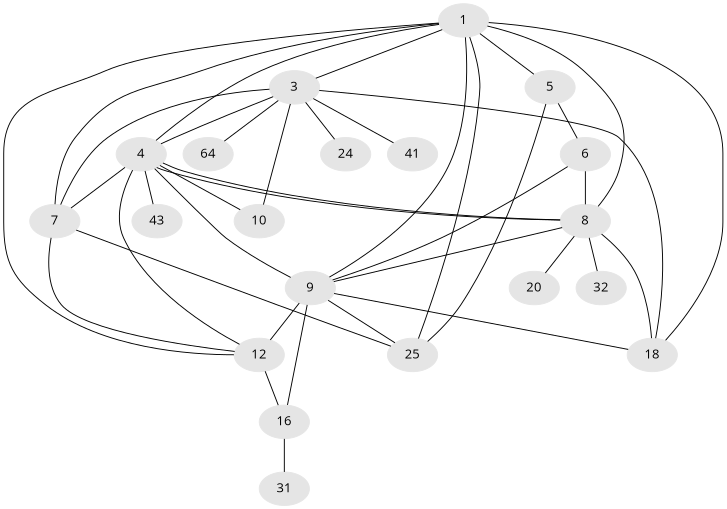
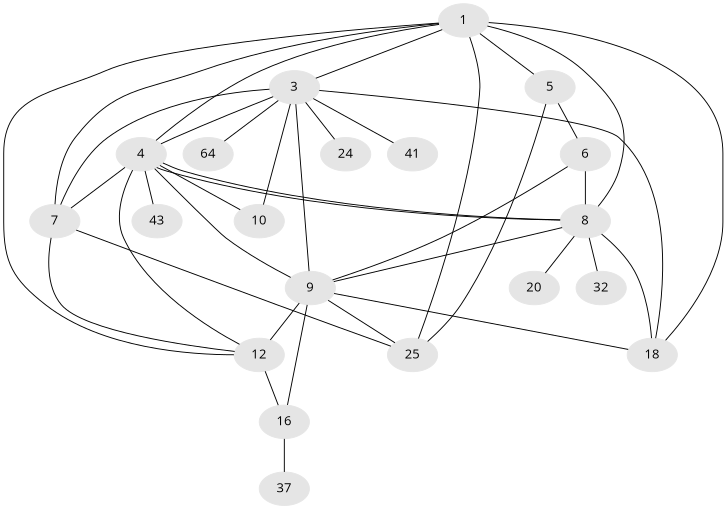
  graph {
    fontname="Open Sans"
    node [color=gray90 fontname="Open Sans" style=filled]
    edge [fontname="Open Sans"]
    1 [super="+2"]
    3
    4 [super="+51+26"]
    5 [super="+25+15"]
    7 [super="+63"]
    8 [super="+11+14+38"]
    12 [super="+52"]
    18 [super="+22+61"]
    n9 [label=25 super="+42"]
    9 [super="+13+28+19+40+34+17"]
    10
    24
    41
    64
    43 [super="+47"]
    6 [super="+31+30"]
    20
    32
    16
-   37 [label=31]
+   37
    1 -- 3
    1 -- 4
    1 -- 5 [weight=2]
    1 -- 7
    1 -- 8
    1 -- 12
    1 -- 18
    1 -- n9
    3 -- 4
    3 -- 7
    3 -- 18
-   1 -- 9 [weight=2]
+   3 -- 9 [weight=2]
    3 -- 10
    3 -- 24
    3 -- 41
    3 -- 64
    4 -- 7
    4 -- 8 [weight=3]
    4 -- 8
    4 -- 12
    4 -- 9 [weight=2]
    4 -- 10
    4 -- 43
    5 -- n9
    5 -- 6
    7 -- 12
    7 -- n9
    8 -- 18 [weight=3]
    8 -- 9
    8 -- 20
    8 -- 32
    12 -- 16
    9 -- 12 [weight=3]
    9 -- 18
    9 -- n9
    9 -- 16
    6 -- 8
    6 -- 9
    16 -- 37
  }
